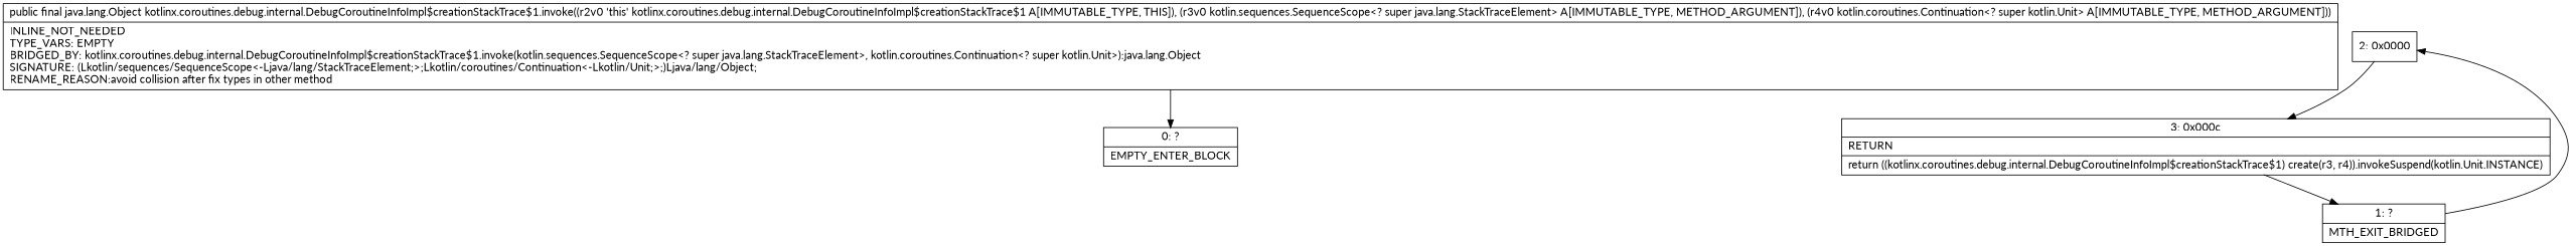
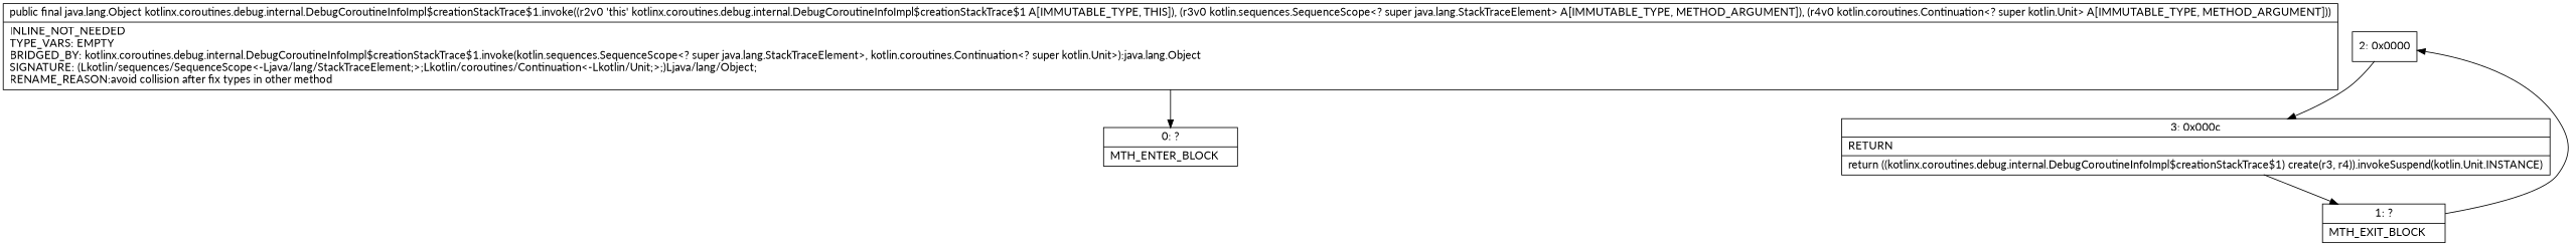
  digraph {
    fontname=Lato
    node [fontname=Lato shape=record]
    edge [fontname=Lato]
-   n1 [label="{0\:\ ?|EMPTY_ENTER_BLOCK\l}"]
+   n1 [label="{0\:\ ?|MTH_ENTER_BLOCK\l}"]
    n2 [label="{2\:\ 0x0000}"]
    n3 [label="{3\:\ 0x000c|RETURN\l|return ((kotlinx.coroutines.debug.internal.DebugCoroutineInfoImpl$creationStackTrace$1) create(r3, r4)).invokeSuspend(kotlin.Unit.INSTANCE)\l}"]
-   n4 [label="{1\:\ ?|MTH_EXIT_BRIDGED\l}"]
+   n4 [label="{1\:\ ?|MTH_EXIT_BLOCK\l}"]
    n5 [label="{public final java.lang.Object kotlinx.coroutines.debug.internal.DebugCoroutineInfoImpl$creationStackTrace$1.invoke((r2v0 'this' kotlinx.coroutines.debug.internal.DebugCoroutineInfoImpl$creationStackTrace$1 A[IMMUTABLE_TYPE, THIS]), (r3v0 kotlin.sequences.SequenceScope\<? super java.lang.StackTraceElement\> A[IMMUTABLE_TYPE, METHOD_ARGUMENT]), (r4v0 kotlin.coroutines.Continuation\<? super kotlin.Unit\> A[IMMUTABLE_TYPE, METHOD_ARGUMENT]))  | INLINE_NOT_NEEDED\lTYPE_VARS: EMPTY\lBRIDGED_BY: kotlinx.coroutines.debug.internal.DebugCoroutineInfoImpl$creationStackTrace$1.invoke(kotlin.sequences.SequenceScope\<? super java.lang.StackTraceElement\>, kotlin.coroutines.Continuation\<? super kotlin.Unit\>):java.lang.Object\lSIGNATURE: (Lkotlin\/sequences\/SequenceScope\<\-Ljava\/lang\/StackTraceElement;\>;Lkotlin\/coroutines\/Continuation\<\-Lkotlin\/Unit;\>;)Ljava\/lang\/Object;\lRENAME_REASON:avoid collision after fix types in other method\l}"]
    n2 -> n3
    n3 -> n4
    n4 -> n2
    n5 -> n1
  }
